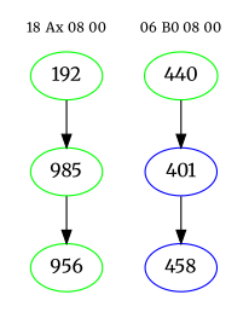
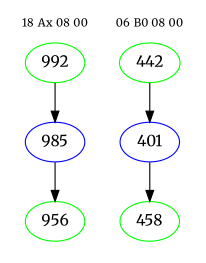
  digraph {
    fontname=Merriweather
    node [color=green fontname=Merriweather]
    edge [color=black fontname=Merriweather]
-   n1 [label=192]
-   n2 [label=985]
+   n1 [label=992]
+   n2 [color=blue label=985]
    n3 [label=956]
-   n4 [label=440]
+   n4 [label=442]
    n5 [color=blue label=401]
-   n6 [color=blue label=458]
+   n6 [label=458]
    subgraph cluster_1 {
      color=white
      fontsize=10
      label="18_Ax_08_00"
      n1
      n2
      n3
    }
    subgraph cluster_2 {
      color=white
      fontsize=10
      label="06_B0_08_00"
      n4
      n5
      n6
    }
    n1 -> n2
    n2 -> n3
    n4 -> n5
    n5 -> n6
  }
